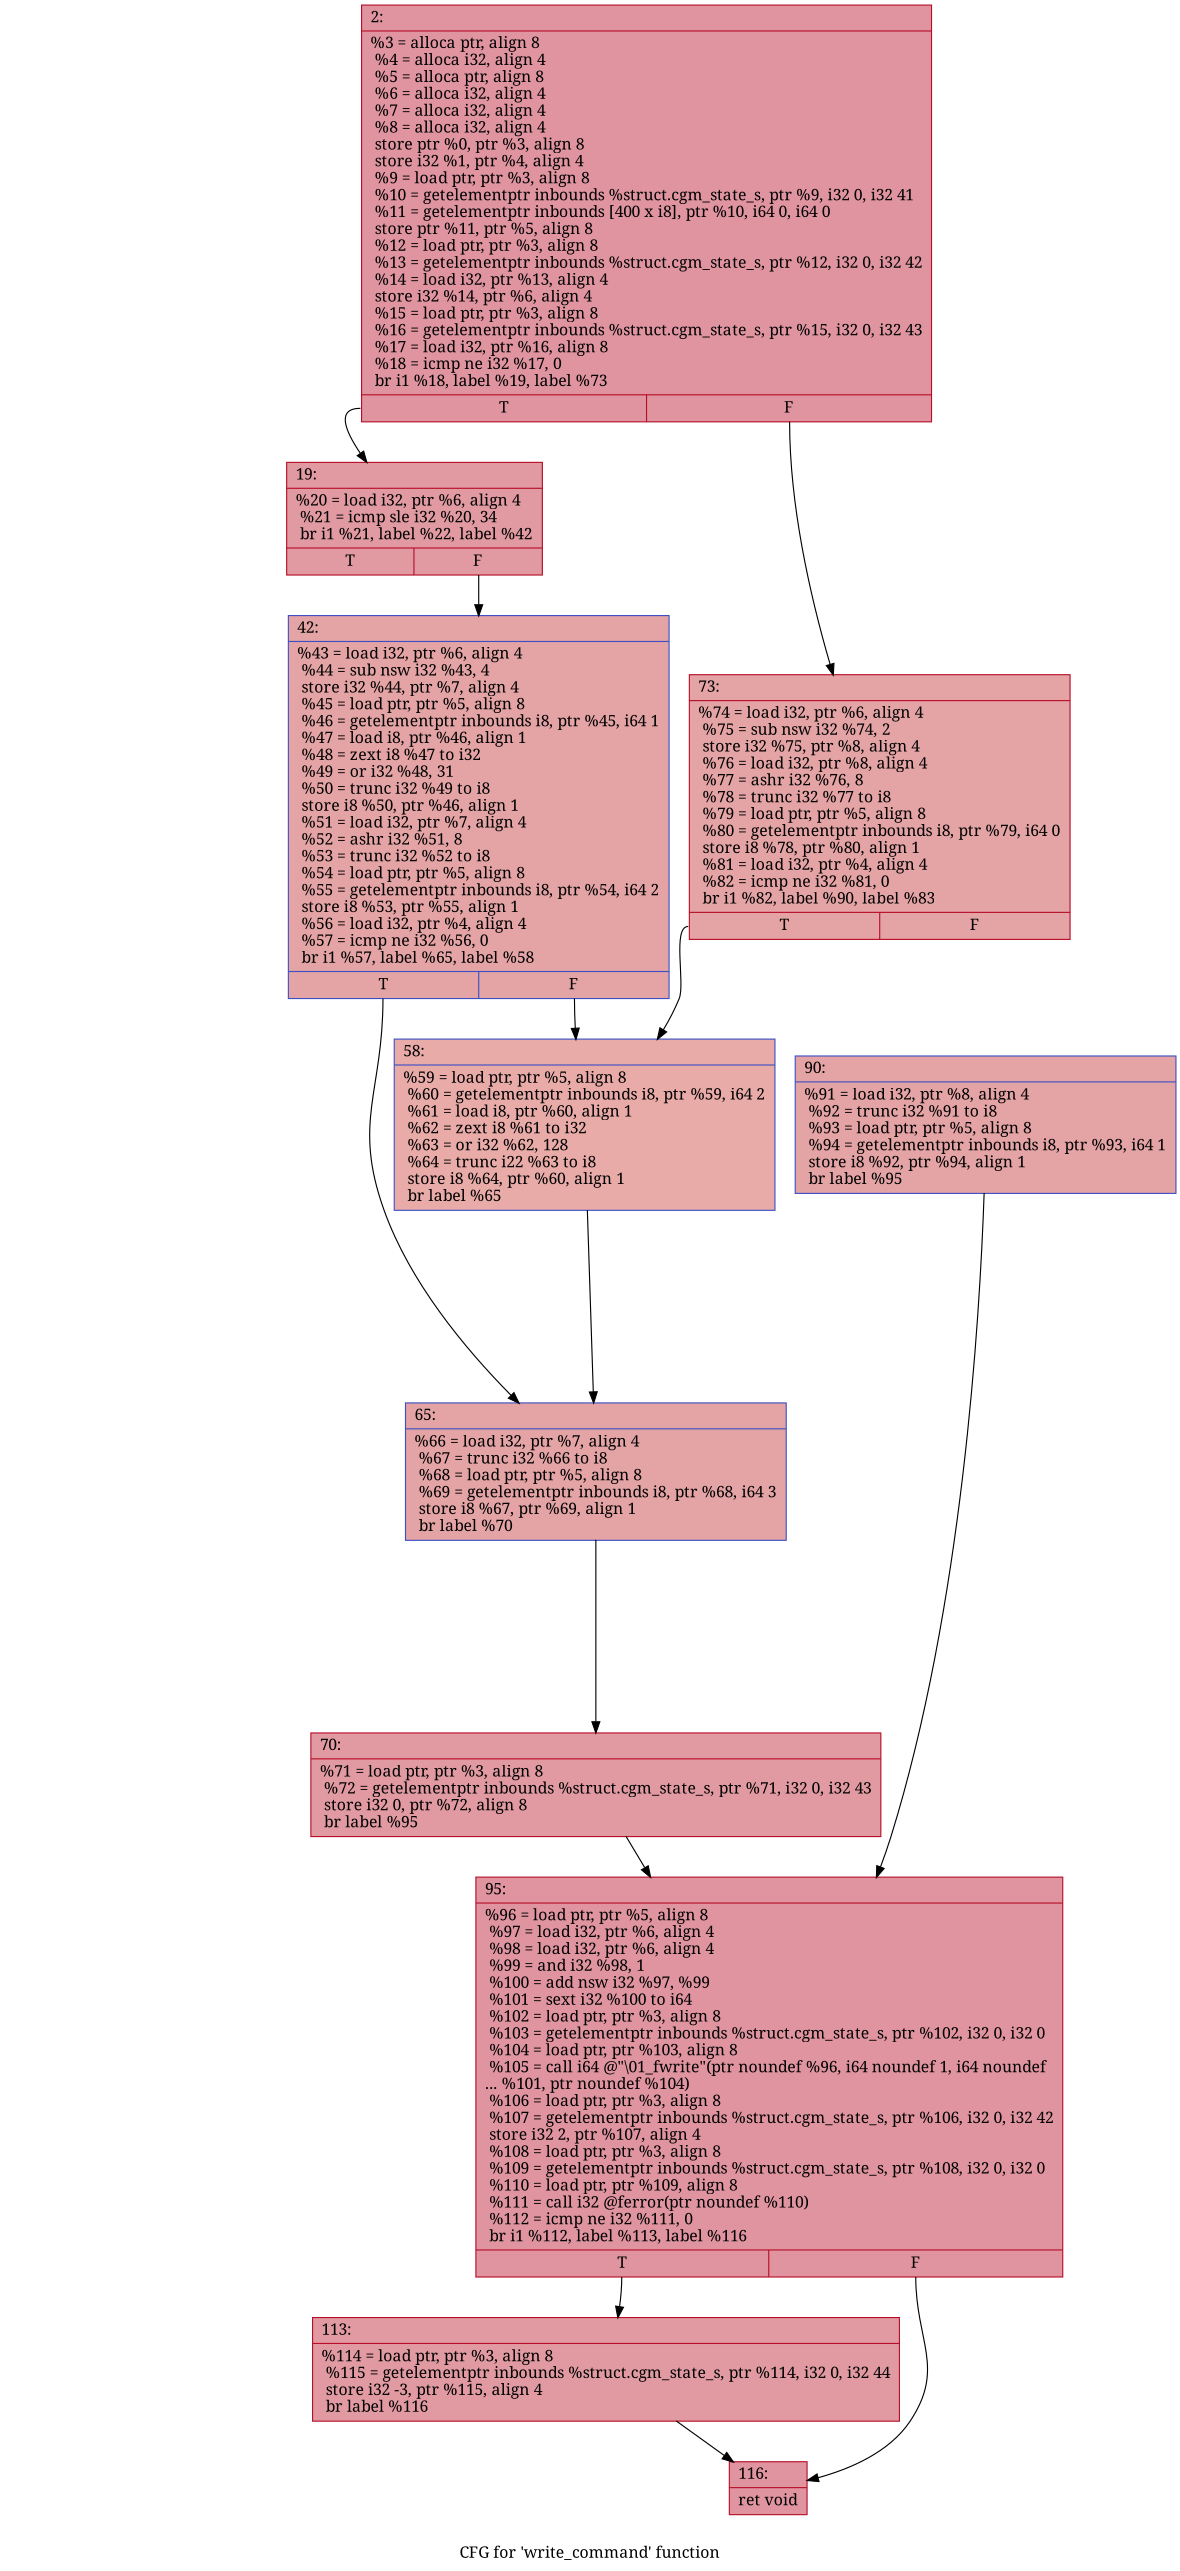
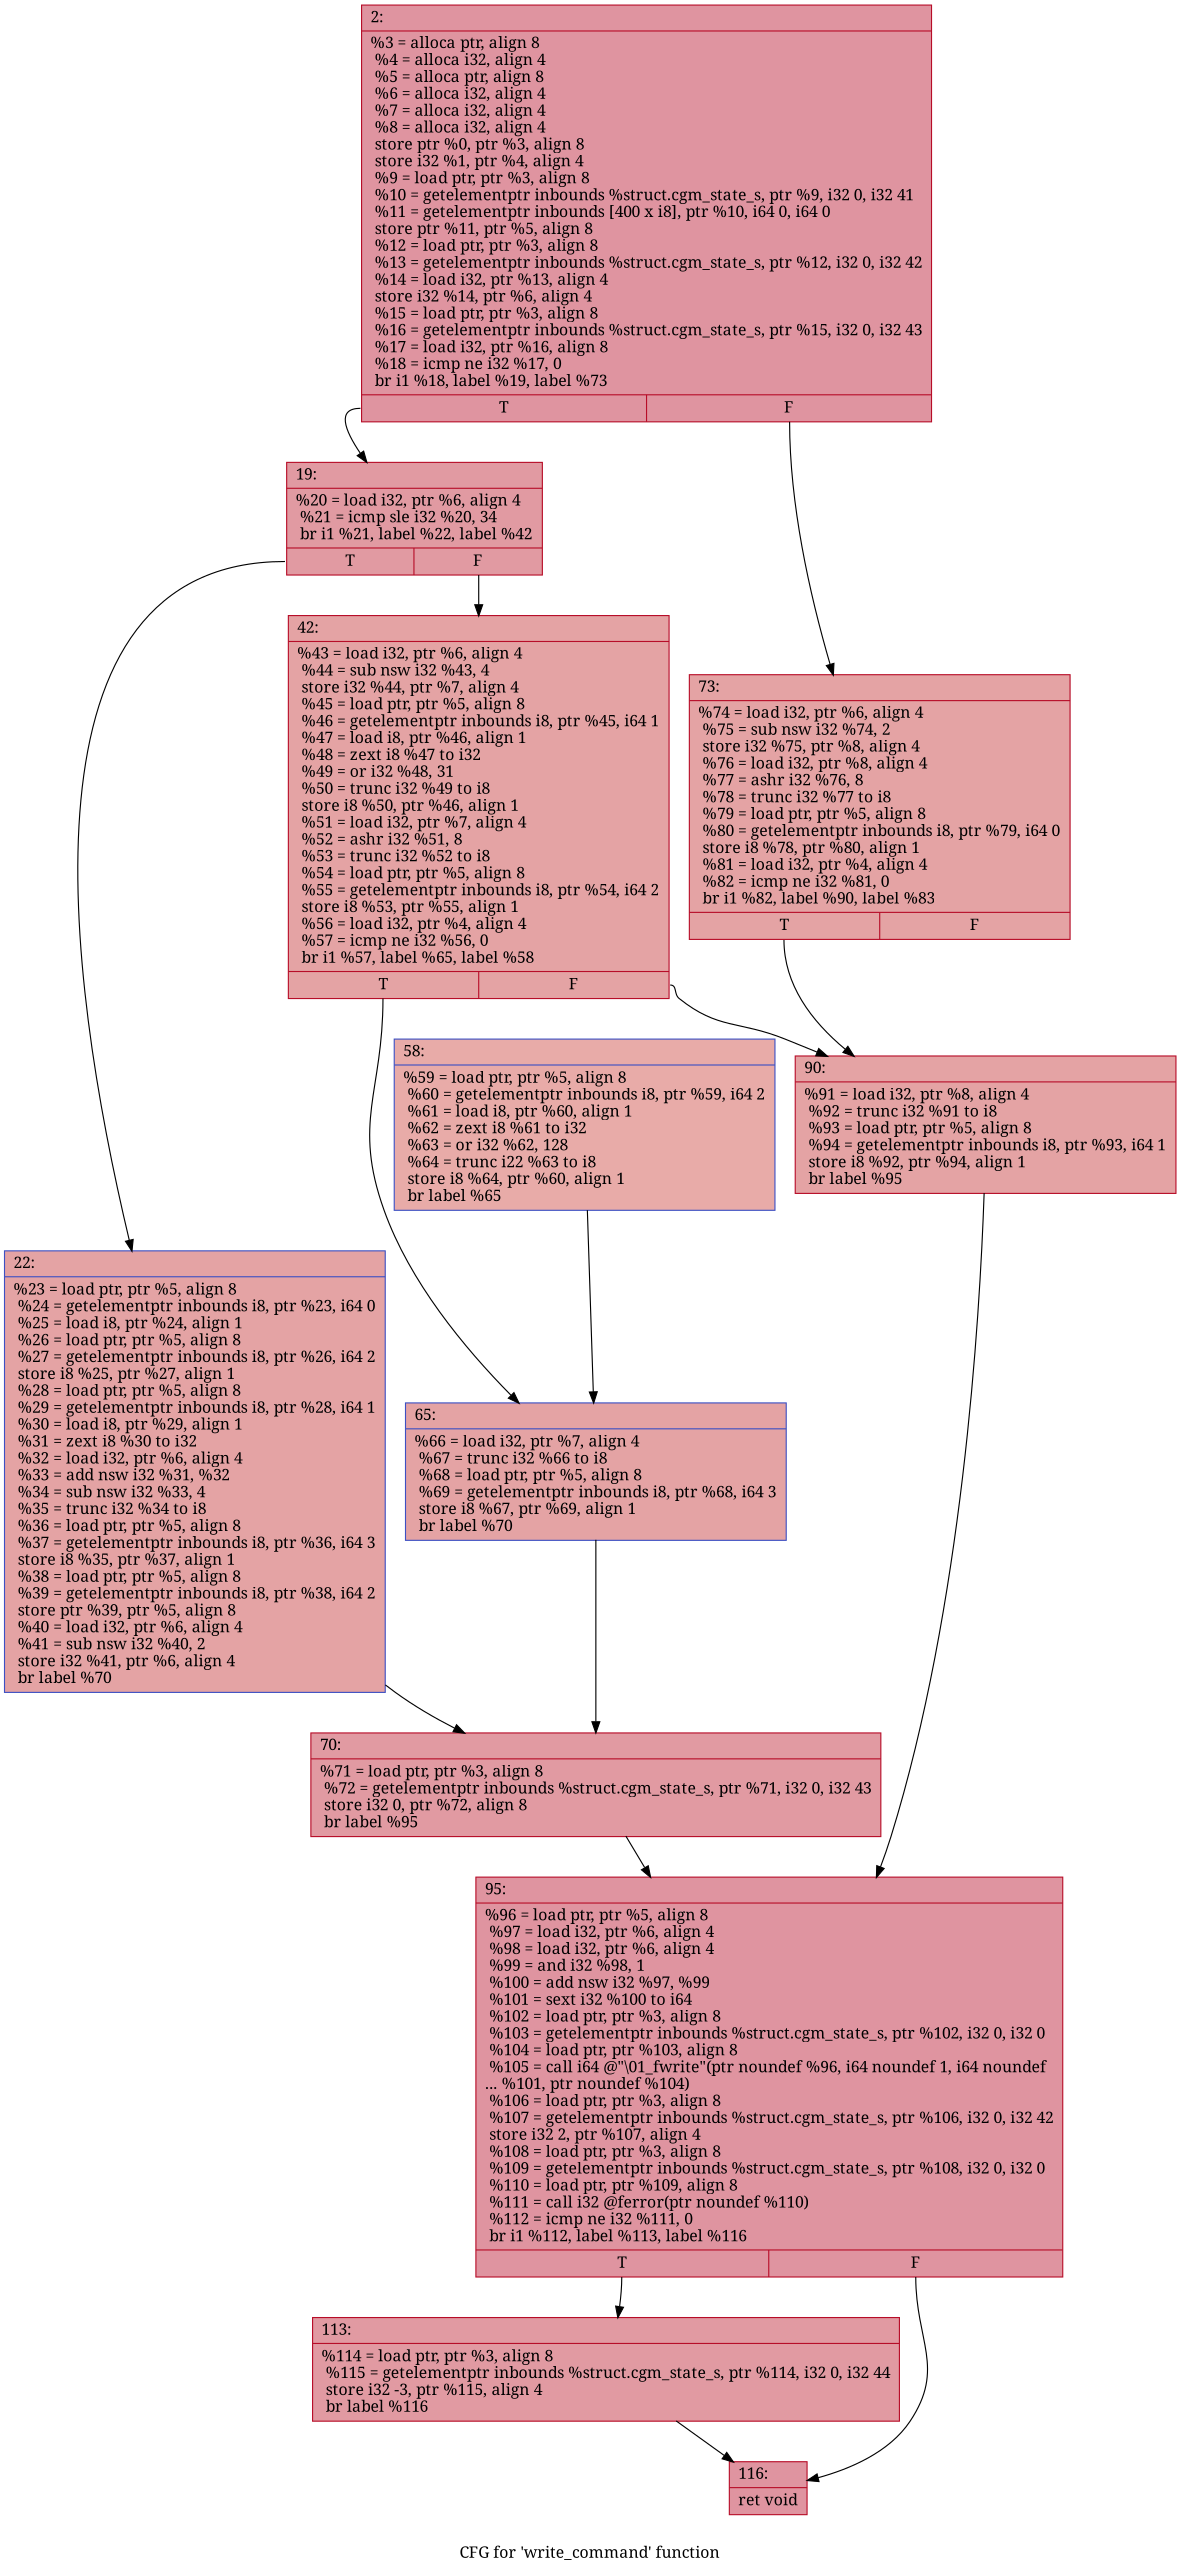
  digraph {
    fontname="Noto Serif"
    label="CFG for 'write_command' function"
    node [color="#b70d28ff" fillcolor="#c32e3170" fontname="Noto Serif" shape=record style=filled]
    edge [fontname="Noto Serif"]
    n1 [fillcolor="#b70d2870" label="{2:\l|  %3 = alloca ptr, align 8\l  %4 = alloca i32, align 4\l  %5 = alloca ptr, align 8\l  %6 = alloca i32, align 4\l  %7 = alloca i32, align 4\l  %8 = alloca i32, align 4\l  store ptr %0, ptr %3, align 8\l  store i32 %1, ptr %4, align 4\l  %9 = load ptr, ptr %3, align 8\l  %10 = getelementptr inbounds %struct.cgm_state_s, ptr %9, i32 0, i32 41\l  %11 = getelementptr inbounds [400 x i8], ptr %10, i64 0, i64 0\l  store ptr %11, ptr %5, align 8\l  %12 = load ptr, ptr %3, align 8\l  %13 = getelementptr inbounds %struct.cgm_state_s, ptr %12, i32 0, i32 42\l  %14 = load i32, ptr %13, align 4\l  store i32 %14, ptr %6, align 4\l  %15 = load ptr, ptr %3, align 8\l  %16 = getelementptr inbounds %struct.cgm_state_s, ptr %15, i32 0, i32 43\l  %17 = load i32, ptr %16, align 8\l  %18 = icmp ne i32 %17, 0\l  br i1 %18, label %19, label %73\l|{<s0>T|<s1>F}}"]
    n2 [fillcolor="#bb1b2c70" label="{19:\l|  %20 = load i32, ptr %6, align 4\l  %21 = icmp sle i32 %20, 34\l  br i1 %21, label %22, label %42\l|{<s0>T|<s1>F}}"]
    n3 [label="{73:\l|  %74 = load i32, ptr %6, align 4\l  %75 = sub nsw i32 %74, 2\l  store i32 %75, ptr %8, align 4\l  %76 = load i32, ptr %8, align 4\l  %77 = ashr i32 %76, 8\l  %78 = trunc i32 %77 to i8\l  %79 = load ptr, ptr %5, align 8\l  %80 = getelementptr inbounds i8, ptr %79, i64 0\l  store i8 %78, ptr %80, align 1\l  %81 = load i32, ptr %4, align 4\l  %82 = icmp ne i32 %81, 0\l  br i1 %82, label %90, label %83\l|{<s0>T|<s1>F}}"]
-   n5 [color="#3d50c3ff" label="{42:\l|  %43 = load i32, ptr %6, align 4\l  %44 = sub nsw i32 %43, 4\l  store i32 %44, ptr %7, align 4\l  %45 = load ptr, ptr %5, align 8\l  %46 = getelementptr inbounds i8, ptr %45, i64 1\l  %47 = load i8, ptr %46, align 1\l  %48 = zext i8 %47 to i32\l  %49 = or i32 %48, 31\l  %50 = trunc i32 %49 to i8\l  store i8 %50, ptr %46, align 1\l  %51 = load i32, ptr %7, align 4\l  %52 = ashr i32 %51, 8\l  %53 = trunc i32 %52 to i8\l  %54 = load ptr, ptr %5, align 8\l  %55 = getelementptr inbounds i8, ptr %54, i64 2\l  store i8 %53, ptr %55, align 1\l  %56 = load i32, ptr %4, align 4\l  %57 = icmp ne i32 %56, 0\l  br i1 %57, label %65, label %58\l|{<s0>T|<s1>F}}"]
-   n6 [color="#3d50c3ff" label="{90:\l|  %91 = load i32, ptr %8, align 4\l  %92 = trunc i32 %91 to i8\l  %93 = load ptr, ptr %5, align 8\l  %94 = getelementptr inbounds i8, ptr %93, i64 1\l  store i8 %92, ptr %94, align 1\l  br label %95\l}"]
+   n4 [color="#3d50c3ff" label="{22:\l|  %23 = load ptr, ptr %5, align 8\l  %24 = getelementptr inbounds i8, ptr %23, i64 0\l  %25 = load i8, ptr %24, align 1\l  %26 = load ptr, ptr %5, align 8\l  %27 = getelementptr inbounds i8, ptr %26, i64 2\l  store i8 %25, ptr %27, align 1\l  %28 = load ptr, ptr %5, align 8\l  %29 = getelementptr inbounds i8, ptr %28, i64 1\l  %30 = load i8, ptr %29, align 1\l  %31 = zext i8 %30 to i32\l  %32 = load i32, ptr %6, align 4\l  %33 = add nsw i32 %31, %32\l  %34 = sub nsw i32 %33, 4\l  %35 = trunc i32 %34 to i8\l  %36 = load ptr, ptr %5, align 8\l  %37 = getelementptr inbounds i8, ptr %36, i64 3\l  store i8 %35, ptr %37, align 1\l  %38 = load ptr, ptr %5, align 8\l  %39 = getelementptr inbounds i8, ptr %38, i64 2\l  store ptr %39, ptr %5, align 8\l  %40 = load i32, ptr %6, align 4\l  %41 = sub nsw i32 %40, 2\l  store i32 %41, ptr %6, align 4\l  br label %70\l}"]
+   n5 [label="{42:\l|  %43 = load i32, ptr %6, align 4\l  %44 = sub nsw i32 %43, 4\l  store i32 %44, ptr %7, align 4\l  %45 = load ptr, ptr %5, align 8\l  %46 = getelementptr inbounds i8, ptr %45, i64 1\l  %47 = load i8, ptr %46, align 1\l  %48 = zext i8 %47 to i32\l  %49 = or i32 %48, 31\l  %50 = trunc i32 %49 to i8\l  store i8 %50, ptr %46, align 1\l  %51 = load i32, ptr %7, align 4\l  %52 = ashr i32 %51, 8\l  %53 = trunc i32 %52 to i8\l  %54 = load ptr, ptr %5, align 8\l  %55 = getelementptr inbounds i8, ptr %54, i64 2\l  store i8 %53, ptr %55, align 1\l  %56 = load i32, ptr %4, align 4\l  %57 = icmp ne i32 %56, 0\l  br i1 %57, label %65, label %58\l|{<s0>T|<s1>F}}"]
+   n6 [label="{90:\l|  %91 = load i32, ptr %8, align 4\l  %92 = trunc i32 %91 to i8\l  %93 = load ptr, ptr %5, align 8\l  %94 = getelementptr inbounds i8, ptr %93, i64 1\l  store i8 %92, ptr %94, align 1\l  br label %95\l}"]
    n7 [fillcolor="#bb1b2c70" label="{70:\l|  %71 = load ptr, ptr %3, align 8\l  %72 = getelementptr inbounds %struct.cgm_state_s, ptr %71, i32 0, i32 43\l  store i32 0, ptr %72, align 8\l  br label %95\l}"]
    n8 [color="#3d50c3ff" label="{65:\l|  %66 = load i32, ptr %7, align 4\l  %67 = trunc i32 %66 to i8\l  %68 = load ptr, ptr %5, align 8\l  %69 = getelementptr inbounds i8, ptr %68, i64 3\l  store i8 %67, ptr %69, align 1\l  br label %70\l}"]
    n9 [color="#3d50c3ff" fillcolor="#cc403a70" label="{58:\l|  %59 = load ptr, ptr %5, align 8\l  %60 = getelementptr inbounds i8, ptr %59, i64 2\l  %61 = load i8, ptr %60, align 1\l  %62 = zext i8 %61 to i32\l  %63 = or i32 %62, 128\l  %64 = trunc i22 %63 to i8\l  store i8 %64, ptr %60, align 1\l  br label %65\l}"]
    n10 [fillcolor="#b70d2870" label="{95:\l|  %96 = load ptr, ptr %5, align 8\l  %97 = load i32, ptr %6, align 4\l  %98 = load i32, ptr %6, align 4\l  %99 = and i32 %98, 1\l  %100 = add nsw i32 %97, %99\l  %101 = sext i32 %100 to i64\l  %102 = load ptr, ptr %3, align 8\l  %103 = getelementptr inbounds %struct.cgm_state_s, ptr %102, i32 0, i32 0\l  %104 = load ptr, ptr %103, align 8\l  %105 = call i64 @\"\\01_fwrite\"(ptr noundef %96, i64 noundef 1, i64 noundef\l... %101, ptr noundef %104)\l  %106 = load ptr, ptr %3, align 8\l  %107 = getelementptr inbounds %struct.cgm_state_s, ptr %106, i32 0, i32 42\l  store i32 2, ptr %107, align 4\l  %108 = load ptr, ptr %3, align 8\l  %109 = getelementptr inbounds %struct.cgm_state_s, ptr %108, i32 0, i32 0\l  %110 = load ptr, ptr %109, align 8\l  %111 = call i32 @ferror(ptr noundef %110)\l  %112 = icmp ne i32 %111, 0\l  br i1 %112, label %113, label %116\l|{<s0>T|<s1>F}}"]
    n11 [fillcolor="#bb1b2c70" label="{113:\l|  %114 = load ptr, ptr %3, align 8\l  %115 = getelementptr inbounds %struct.cgm_state_s, ptr %114, i32 0, i32 44\l  store i32 -3, ptr %115, align 4\l  br label %116\l}"]
    n12 [fillcolor="#b70d2870" label="{116:\l|  ret void\l}"]
    n1 -> n2 [tailport=s0]
    n1 -> n3 [tailport=s1]
+   n2 -> n4 [tailport=s0]
    n2 -> n5 [tailport=s1]
-   n3 -> n9 [tailport=s0]
+   n3 -> n6 [tailport=s0]
+   n4 -> n7
    n5 -> n8 [tailport=s0]
-   n5 -> n9 [tailport=s1]
+   n5 -> n6 [tailport=s1]
    n6 -> n10
    n7 -> n10
    n8 -> n7
    n9 -> n8
    n10 -> n11 [tailport=s0]
    n10 -> n12 [tailport=s1]
    n11 -> n12
  }
